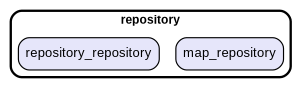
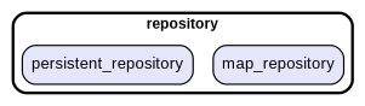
  digraph {
    fontname="Arial Black"
    fontsize=13
    penwidth=2.6
    style=rounded
    node [fillcolor=Lavender fontname=Arial fontsize=15 penwidth=1.3 shape=rect style="filled,rounded" color=black]
    n1 [label=map_repository]
-   n2 [label=repository_repository]
+   n2 [label=persistent_repository]
    subgraph cluster_1 {
      label=repository
      n1
      n2
    }
  }
